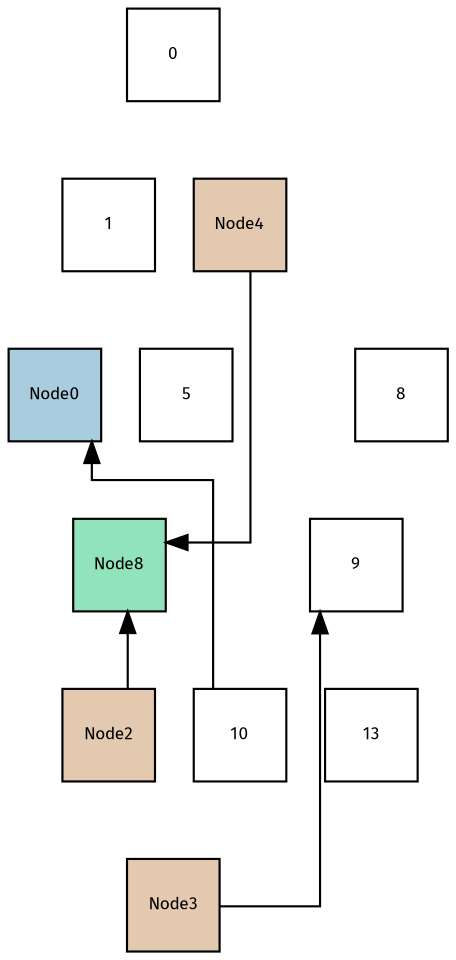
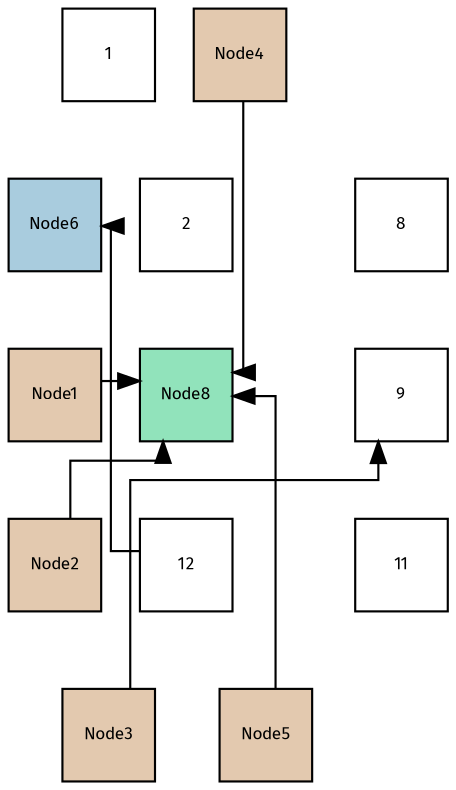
  digraph {
    fontname="Fira Sans"
    rank=same
    rankdir=TB
    splines=ortho
    node [fillcolor="#ffffff" fixedsize=true fontname="Fira Sans" fontsize=8 shape=square style=filled]
    edge [constraint=true fontname="Fira Sans" style=invis]
-   n1 [label=0 width=0.6]
    n2 [label=1 width=0.6]
    n3 [fillcolor="#e3c9af" label=Node4 width=0.6]
-   n4 [fillcolor="#a9ccde" label=Node0 width=0.6]
-   n5 [label=5 width=0.6]
+   n4 [fillcolor="#a9ccde" label=Node6 width=0.6]
+   n5 [label=2 width=0.6]
    n6 [fillcolor="#91e3bb" label=Node8 width=0.6]
    n7 [label=8 width=0.6]
+   n8 [fillcolor="#e3c9af" label=Node1 width=0.6]
    n9 [label=9 width=0.6]
    n10 [fillcolor="#e3c9af" label=Node2 width=0.6]
-   n11 [label=10 width=0.6]
+   n11 [label=12 width=0.6]
    n12 [fillcolor="#e3c9af" label=Node3 width=0.6]
-   n13 [label=13 width=0.6]
-   n1 -> n2
-   n1 -> n3
+   n13 [label=11 width=0.6]
+   n14 [fillcolor="#e3c9af" label=Node5 width=0.6]
    n2 -> n4
    n2 -> n5
    n3 -> n5
    n3 -> n6 [constraint=false style=vis]
    n3 -> n7
    n4 -> n6
+   n4 -> n8
    n5 -> n6
    n5 -> n9
    n6 -> n10
    n6 -> n11
    n7 -> n9
+   n8 -> n6 [constraint=false style=vis]
+   n8 -> n10
    n9 -> n11
    n9 -> n13
    n10 -> n6 [constraint=false style=vis]
    n10 -> n12
    n11 -> n4 [constraint=false style=vis]
    n11 -> n12
+   n11 -> n14
    n12 -> n9 [constraint=false style=vis]
+   n13 -> n14
+   n14 -> n6 [constraint=false style=vis]
  }
